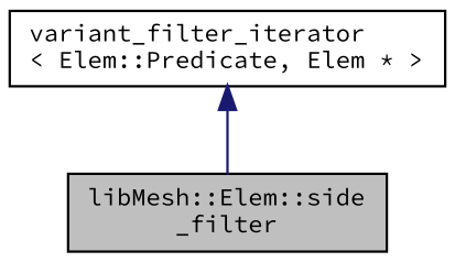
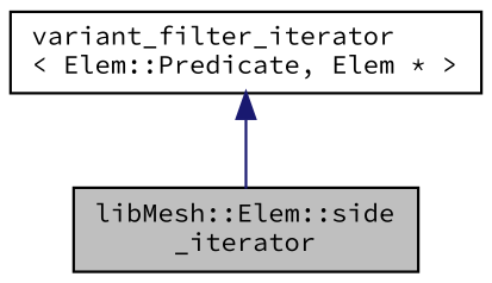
  digraph {
    fontname="Source Code Pro"
    node [color=black fontname="Source Code Pro" fontsize=10 shape=record style=filled]
-   n1 [fillcolor=grey75 fontcolor=black height=0.2 label="libMesh::Elem::side\l_filter" width=0.4]
+   n1 [fillcolor=grey75 fontcolor=black height=0.2 label="libMesh::Elem::side\l_iterator" width=0.4]
    n2 [fillcolor=white height=0.2 label="variant_filter_iterator\l\< Elem::Predicate, Elem * \>" width=0.4]
    n2 -> n1 [color=midnightblue dir=back fontname="Source Code Pro" fontsize=10 labelfontname=Helvetica labelfontsize=10 style=solid]
  }
